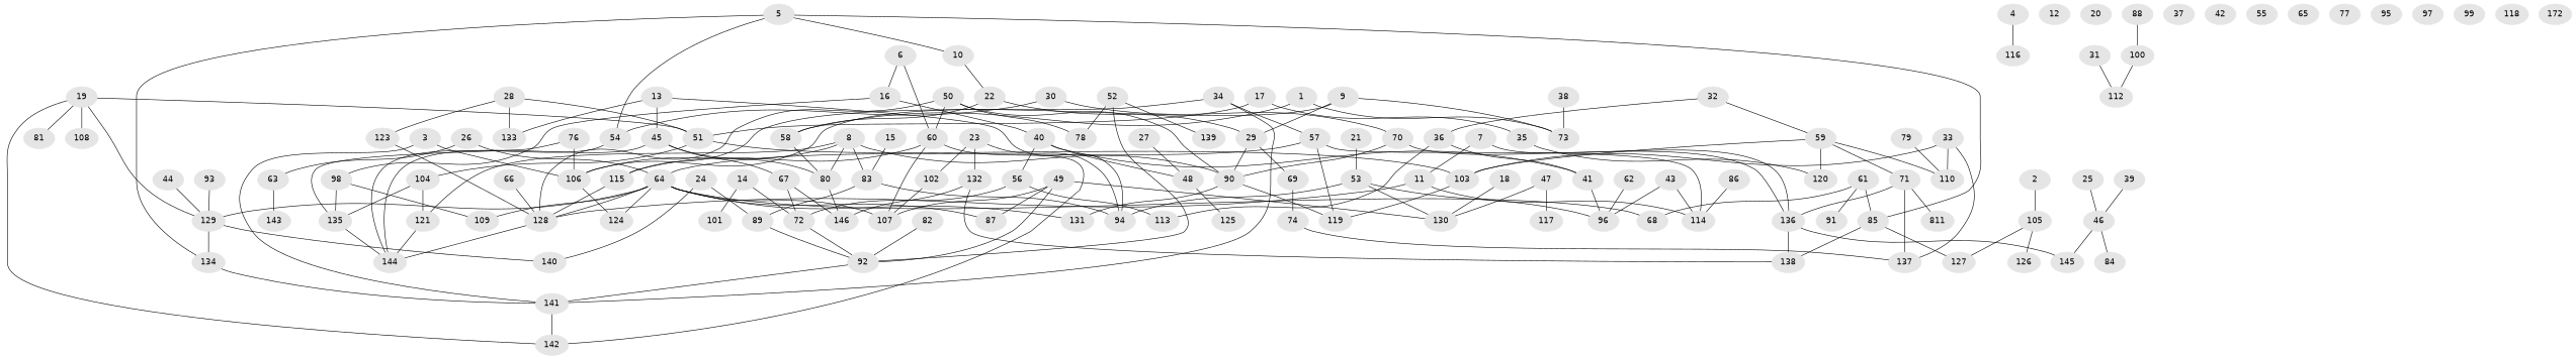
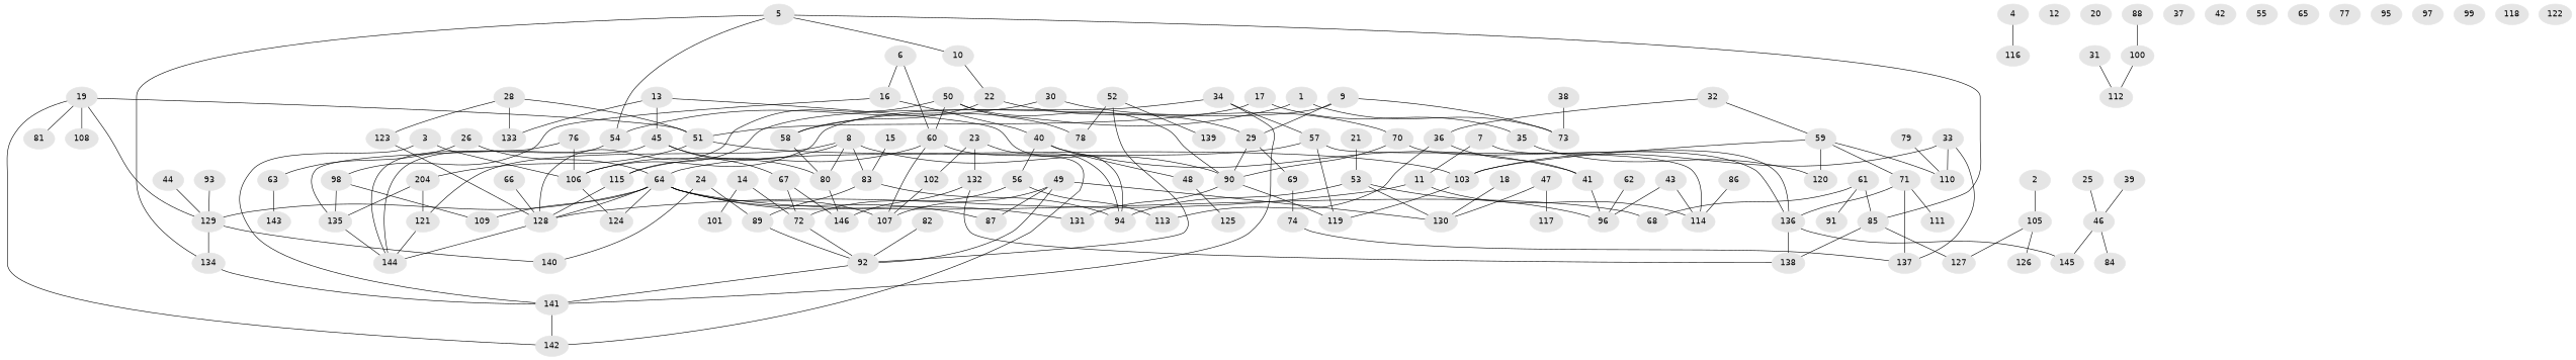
  graph {
    fontname="DejaVu Sans"
    node [color=gray90 fontname="DejaVu Sans" style=filled]
    edge [fontname="DejaVu Sans"]
    1
    58
    73
    80
    2
    105
    127
    126
    3
    106
    141
    124
    142
    4
    116
    5
    10
    54
    85
    134
    22
    144
    138
    6
    16
    60
    40
    98
    115
    107
    7
    11
    136
    114
    128
    145
    8
    83
    90
    121
    146
    94
    89
    119
    131
    9
    29
    69
    12
    13
    45
    133
    67
    14
    72
    101
    92
    15
    48
    41
    56
    109
    135
    17
    35
    51
    120
    103
-   104
+   104 [label=204]
    18
    130
    19
    81
    108
    129
    140
    20
    21
    53
    96
    23
    102
    132
    24
    25
    46
    84
    26
    63
    64
    143
    87
    68
-   27
    125
    28
    123
    74
    30
    70
    31
    112
    32
    36
    59
    113
    110
    71
    33
    137
    34
    57
    37
    38
    39
    42
    43
    44
    47
    117
    49
    50
    78
    52
    139
    55
-   111 [label=811]
+   111
    61
    91
    62
    65
    66
    76
    77
    79
    82
    86
    88
    100
    93
    95
    97
    99
    118
-   122 [label=172]
+   122
    1 -- 58
    1 -- 73
    58 -- 80
    80 -- 146
    2 -- 105
    105 -- 127
    105 -- 126
    3 -- 106
    3 -- 141
    106 -- 124
    141 -- 142
    4 -- 116
    5 -- 10
    5 -- 54
    5 -- 85
    5 -- 134
    10 -- 22
    54 -- 144
    85 -- 127
    85 -- 138
    134 -- 141
    22 -- 58
    22 -- 29
    6 -- 16
    6 -- 60
    16 -- 40
    16 -- 98
    60 -- 142
    60 -- 115
    60 -- 107
    40 -- 48
    40 -- 41
    40 -- 56
    98 -- 109
    98 -- 135
    115 -- 128
    7 -- 11
    7 -- 136
    11 -- 114
    11 -- 128
    136 -- 138
    136 -- 145
    128 -- 144
    8 -- 80
    8 -- 106
    8 -- 83
    8 -- 90
    8 -- 121
    83 -- 94
    83 -- 89
    90 -- 119
    90 -- 131
    121 -- 144
    89 -- 92
    9 -- 73
    9 -- 106
    9 -- 29
    29 -- 90
    29 -- 69
    69 -- 74
    13 -- 94
    13 -- 45
    13 -- 133
    45 -- 80
    45 -- 144
    45 -- 67
    67 -- 146
    67 -- 72
    14 -- 72
    14 -- 101
    72 -- 92
    92 -- 141
    15 -- 83
    48 -- 125
    41 -- 96
    56 -- 72
    56 -- 113
    135 -- 144
    17 -- 35
    17 -- 51
    35 -- 120
    51 -- 103
    51 -- 104
    103 -- 119
    104 -- 121
    104 -- 135
    18 -- 130
    19 -- 142
    19 -- 51
    19 -- 81
    19 -- 108
    19 -- 129
    129 -- 134
    129 -- 140
    21 -- 53
    53 -- 94
    53 -- 130
    53 -- 96
    23 -- 94
    23 -- 102
    23 -- 132
    102 -- 107
    132 -- 138
    132 -- 146
    24 -- 89
    24 -- 140
    25 -- 46
    46 -- 145
    46 -- 84
    26 -- 63
    26 -- 64
    63 -- 143
    64 -- 124
    64 -- 107
    64 -- 128
    64 -- 131
    64 -- 109
    64 -- 129
    64 -- 87
    64 -- 68
-   27 -- 48
    28 -- 133
    28 -- 51
    28 -- 123
    123 -- 128
    74 -- 137
    30 -- 54
    30 -- 70
    70 -- 136
    70 -- 90
    31 -- 112
    32 -- 36
    32 -- 59
    36 -- 41
    36 -- 113
    59 -- 120
    59 -- 103
    59 -- 110
    59 -- 71
    71 -- 136
    71 -- 137
    71 -- 111
    33 -- 103
    33 -- 110
    33 -- 137
    34 -- 141
    34 -- 115
    34 -- 57
    57 -- 114
    57 -- 119
    57 -- 64
    38 -- 73
    39 -- 46
    43 -- 114
    43 -- 96
    44 -- 129
    47 -- 130
    47 -- 117
    49 -- 107
    49 -- 92
    49 -- 130
    49 -- 87
    50 -- 60
    50 -- 128
    50 -- 90
    50 -- 78
    52 -- 92
    52 -- 78
    52 -- 139
    61 -- 85
    61 -- 68
    61 -- 91
    62 -- 96
    66 -- 128
    76 -- 106
    76 -- 135
    79 -- 110
    82 -- 92
    86 -- 114
    88 -- 100
    100 -- 112
    93 -- 129
  }
